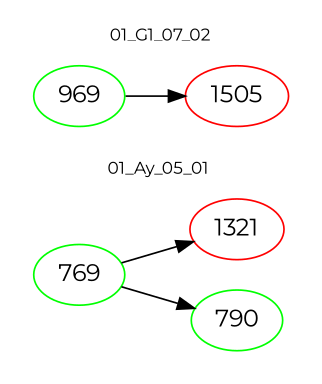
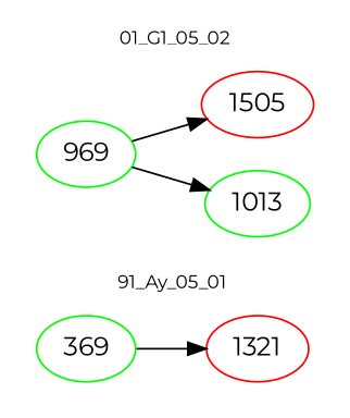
  digraph {
    fontname=Montserrat
    rankdir=LR
    node [color=green fontname=Montserrat]
    edge [color=black fontname=Montserrat]
-   n1 [label=769]
-   n2 [label=790]
+   n1 [label=369]
    n3 [color=red label=1321]
    n4 [label=969]
+   n5 [label=1013]
    n6 [color=red label=1505]
    subgraph cluster_1 {
      color=white
      fontsize=10
-     label="01_Ay_05_01"
+     label="91_Ay_05_01"
      n1
-     n2
      n3
    }
    subgraph cluster_2 {
      color=white
      fontsize=10
-     label="01_G1_07_02"
+     label="01_G1_05_02"
      n4
+     n5
      n6
    }
-   n1 -> n2
    n1 -> n3
+   n4 -> n5
    n4 -> n6
  }
